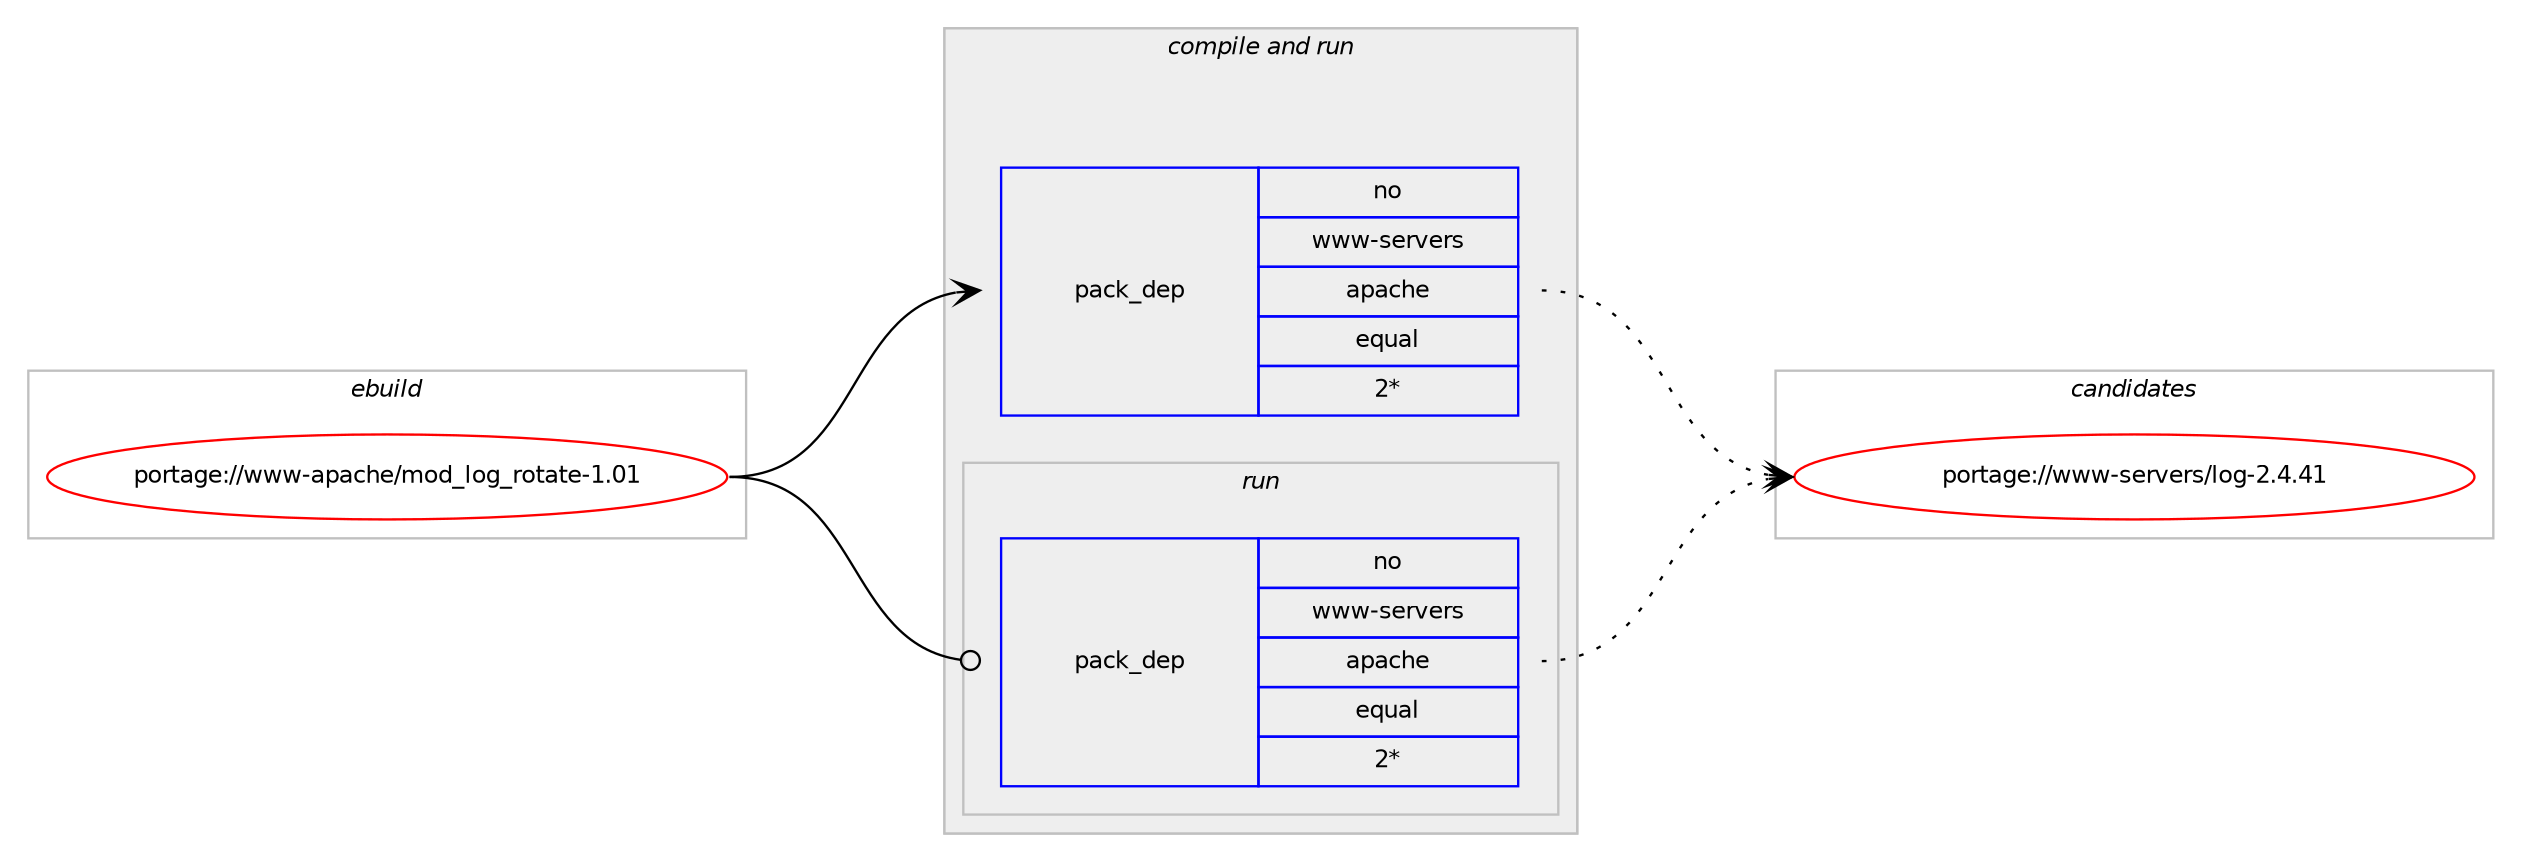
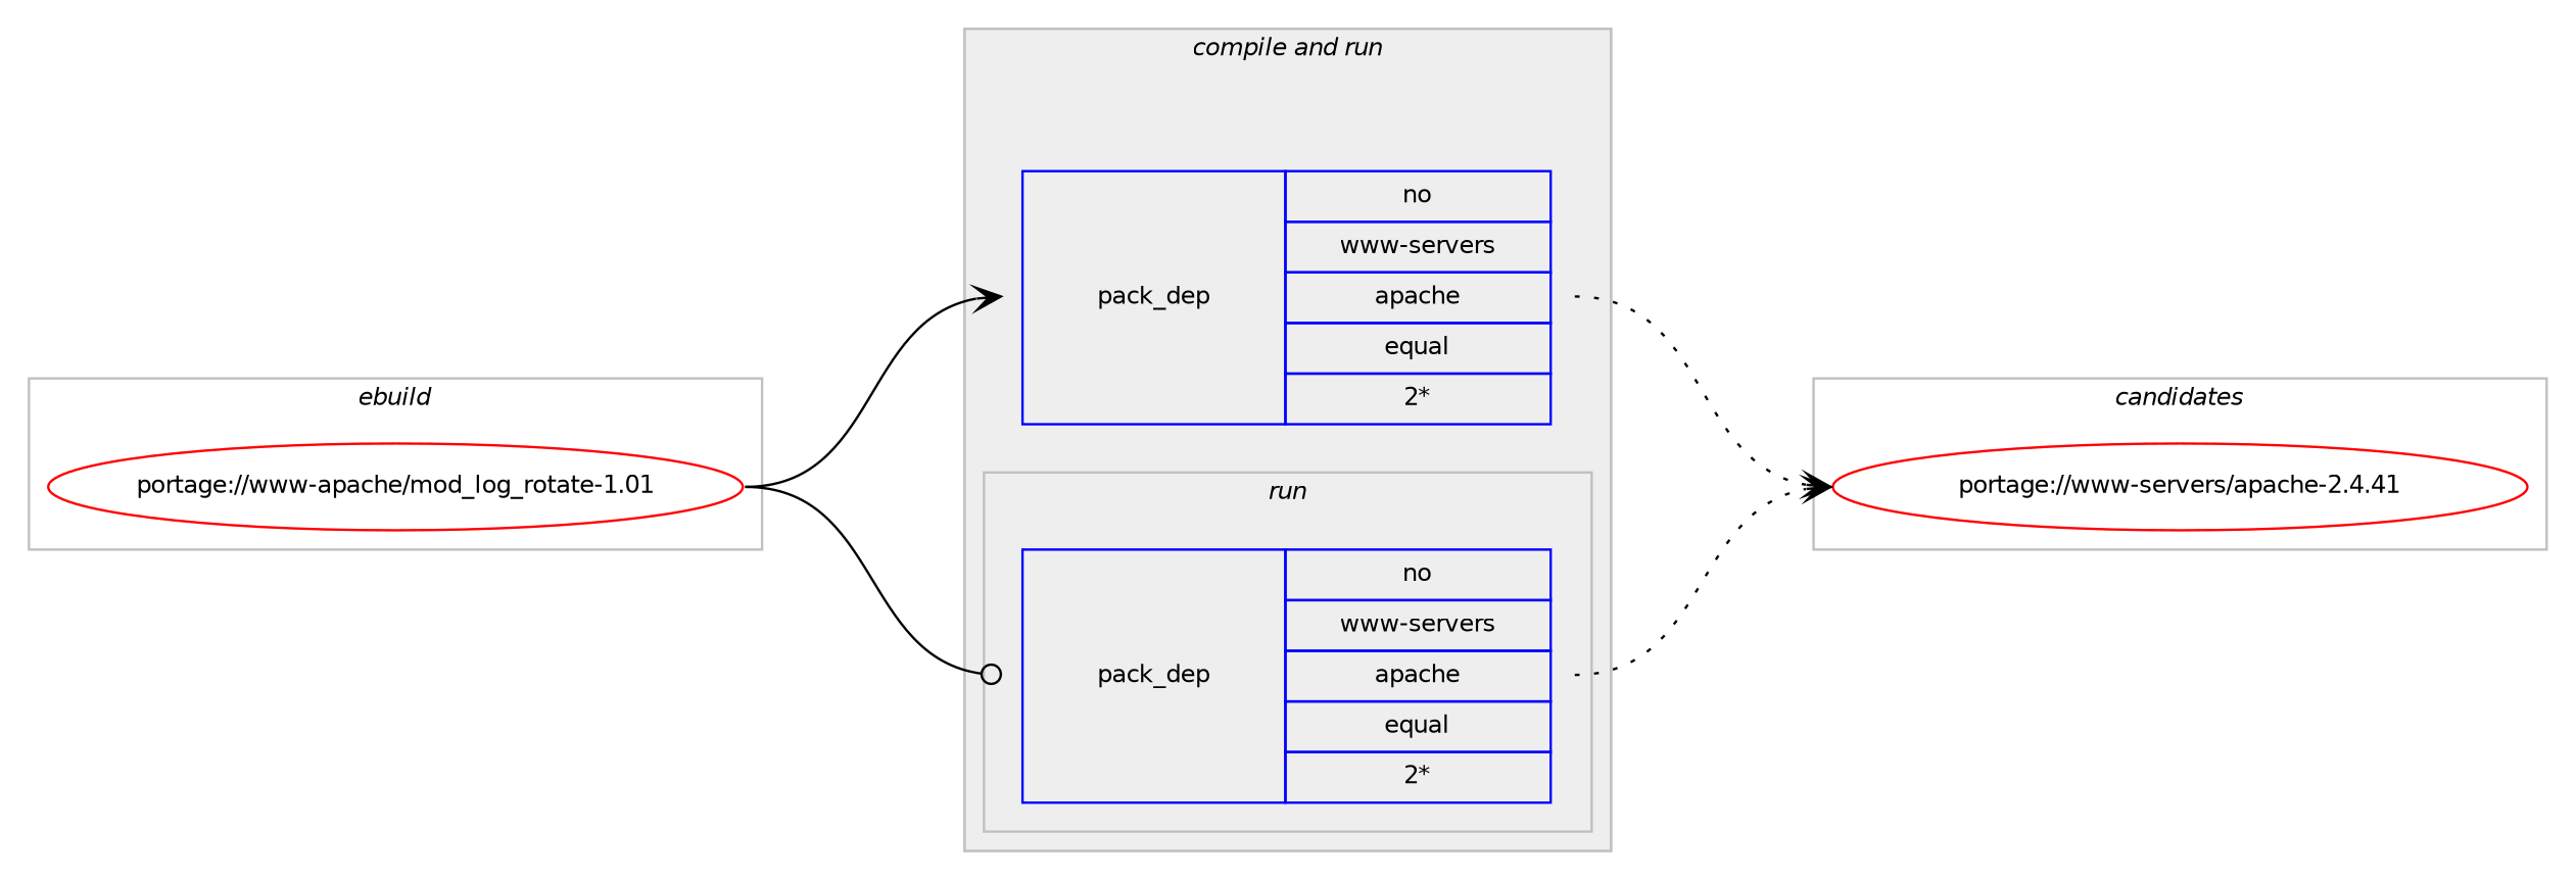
  digraph {
    compound=true
    concentrate=true
    fontname="DejaVu Sans"
    fontsize=10
    newrank=true
    rankdir=LR
    ranksep=1.5
    node [color=red fontname="DejaVu Sans" fontsize=10]
    edge [arrowhead=vee headport=w style=solid tailport=e weight=20 fontname="DejaVu Sans"]
    n1 [label="portage://www-apache/mod_log_rotate-1.01" width=4]
    n2 [color=blue label=<<TABLE BORDER="0" CELLBORDER="1" CELLSPACING="0" CELLPADDING="4" WIDTH="220"><TR><TD ROWSPAN="6" CELLPADDING="30">pack_dep</TD></TR><TR><TD WIDTH="110">no</TD></TR><TR><TD>www-servers</TD></TR><TR><TD>apache</TD></TR><TR><TD>equal</TD></TR><TR><TD>2*</TD></TR></TABLE>> shape=none]
    n3 [color=blue label=<<TABLE BORDER="0" CELLBORDER="1" CELLSPACING="0" CELLPADDING="4" WIDTH="220"><TR><TD ROWSPAN="6" CELLPADDING="30">pack_dep</TD></TR><TR><TD WIDTH="110">no</TD></TR><TR><TD>www-servers</TD></TR><TR><TD>apache</TD></TR><TR><TD>equal</TD></TR><TR><TD>2*</TD></TR></TABLE>> shape=none]
-   n4 [label="portage://www-servers/log-2.4.41" width=4]
+   n4 [label="portage://www-servers/apache-2.4.41" width=4]
    subgraph cluster_1 {
      color=gray
      label=<<i>ebuild</i>>
      rank=same
      n1
    }
    subgraph cluster_2 {
      color=gray
      label=<<i>dependencies</i>>
      subgraph cluster_3 {
        color=gray
        fillcolor="#eeeeee"
        label=<<i>compile</i>>
        style=filled
        subgraph sub_4 {
          color=gray
          fillcolor="#eeeeee"
          label=<<i>compile</i>>
          style=filled
          n2
        }
      }
      subgraph cluster_5 {
        color=gray
        fillcolor="#eeeeee"
        label=<<i>compile and run</i>>
        style=filled
      }
      subgraph cluster_6 {
        color=gray
        fillcolor="#eeeeee"
        label=<<i>run</i>>
        style=filled
        subgraph sub_7 {
          color=gray
          fillcolor="#eeeeee"
          label=<<i>run</i>>
          style=filled
          n3
        }
      }
    }
    subgraph cluster_8 {
      color=gray
      label=<<i>candidates</i>>
      rank=same
      subgraph sub_9 {
        color=black
        label=<<i>candidates</i>>
        nodesep=1
        rank=same
        n4
      }
      subgraph sub_10 {
        color=black
        label=<<i>candidates</i>>
        nodesep=1
        rank=same
        n4
      }
    }
    n1 -> n2
    n1 -> n3 [arrowhead=odot]
    n2 -> n4 [style=dotted weight=100]
    n3 -> n4 [style=dotted weight=100]
  }
